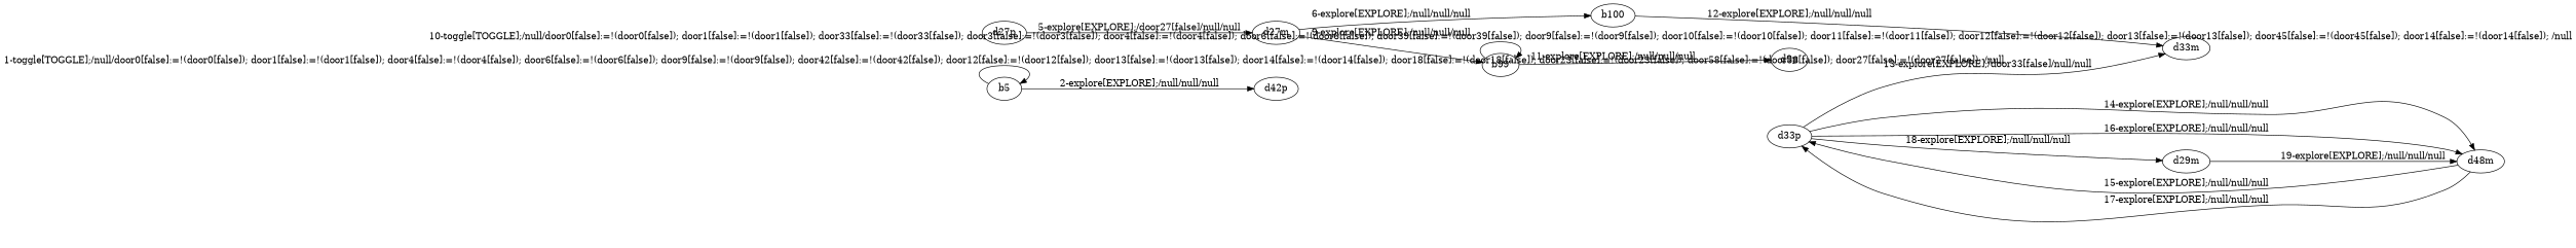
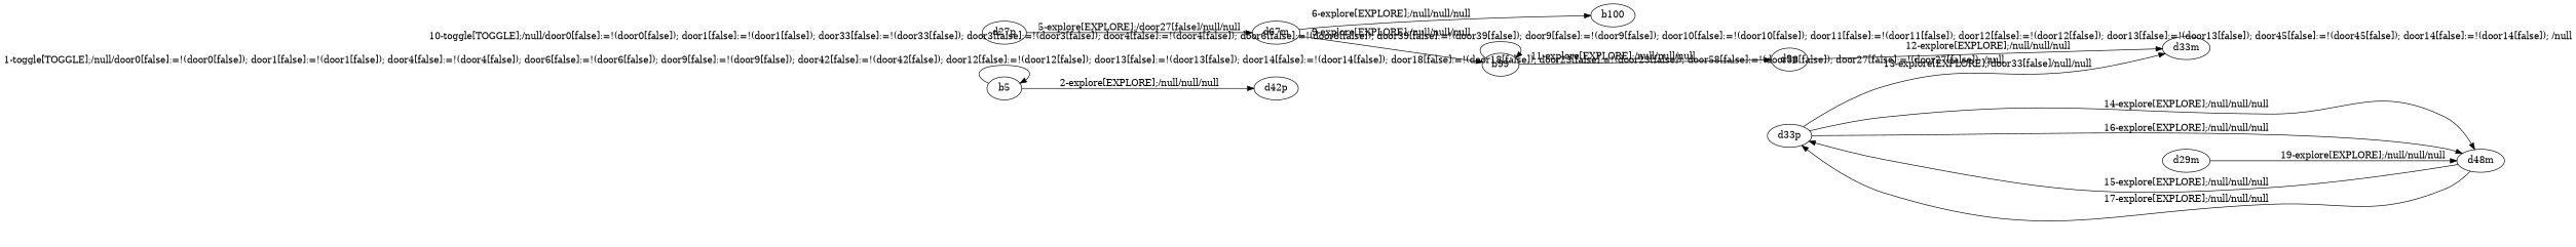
  digraph {
    rankdir=LR
    n1 [label=b5]
    d42p
    d27p
-   d27m
+   d27m [label=d67m]
    b100
    b99
    d9p
    d33m
    d33p
    n10 [label=d48m]
    n11 [label=d29m]
    n1 -> n1 [label="1-toggle[TOGGLE];/null/door0[false]:=!(door0[false]); door1[false]:=!(door1[false]); door4[false]:=!(door4[false]); door6[false]:=!(door6[false]); door9[false]:=!(door9[false]); door42[false]:=!(door42[false]); door12[false]:=!(door12[false]); door13[false]:=!(door13[false]); door14[false]:=!(door14[false]); door18[false]:=!(door18[false]); door23[false]:=!(door23[false]); door58[false]:=!(door58[false]); door27[false]:=!(door27[false]); /null"]
    n1 -> d42p [label="2-explore[EXPLORE];/null/null/null"]
    d27p -> d27m [label="5-explore[EXPLORE];/door27[false]/null/null"]
    d27m -> b100 [label="6-explore[EXPLORE];/null/null/null"]
    d27m -> b99 [label="9-explore[EXPLORE];/null/null/null"]
    b99 -> b99 [label="10-toggle[TOGGLE];/null/door0[false]:=!(door0[false]); door1[false]:=!(door1[false]); door33[false]:=!(door33[false]); door3[false]:=!(door3[false]); door4[false]:=!(door4[false]); door6[false]:=!(door6[false]); door39[false]:=!(door39[false]); door9[false]:=!(door9[false]); door10[false]:=!(door10[false]); door11[false]:=!(door11[false]); door12[false]:=!(door12[false]); door13[false]:=!(door13[false]); door45[false]:=!(door45[false]); door14[false]:=!(door14[false]); /null"]
    b99 -> d9p [label="11-explore[EXPLORE];/null/null/null"]
-   b100 -> d33m [label="12-explore[EXPLORE];/null/null/null"]
+   d9p -> d33m [label="12-explore[EXPLORE];/null/null/null"]
    d33p -> d33m [label="13-explore[EXPLORE];/door33[false]/null/null"]
    d33p -> n10 [label="14-explore[EXPLORE];/null/null/null"]
    d33p -> n10 [label="16-explore[EXPLORE];/null/null/null"]
-   d33p -> n11 [label="18-explore[EXPLORE];/null/null/null"]
    n10 -> d33p [label="15-explore[EXPLORE];/null/null/null"]
    n10 -> d33p [label="17-explore[EXPLORE];/null/null/null"]
    n11 -> n10 [label="19-explore[EXPLORE];/null/null/null"]
  }
